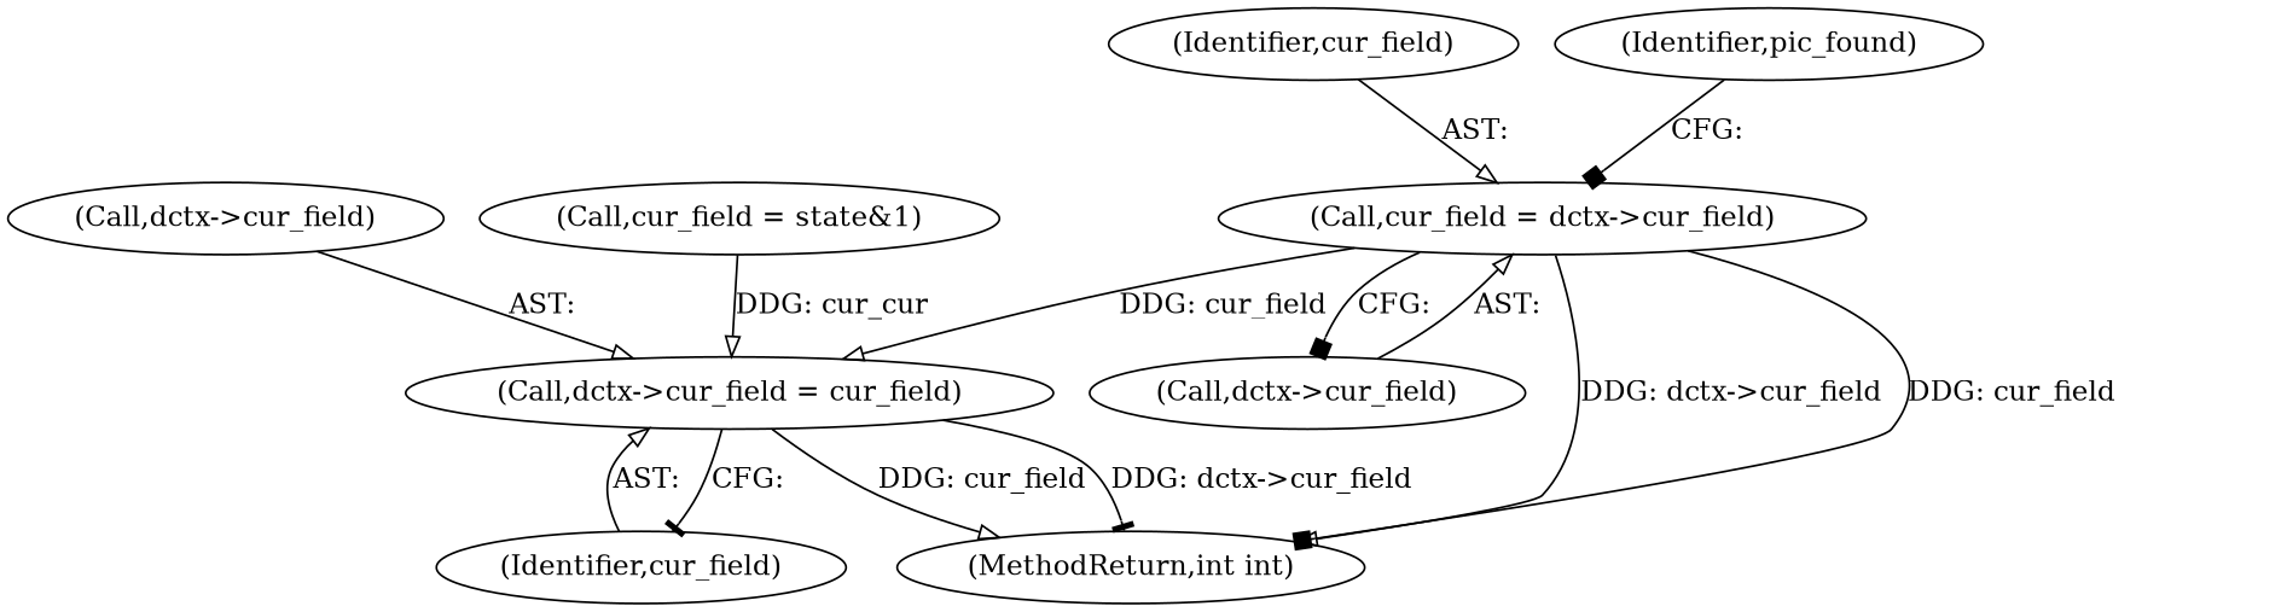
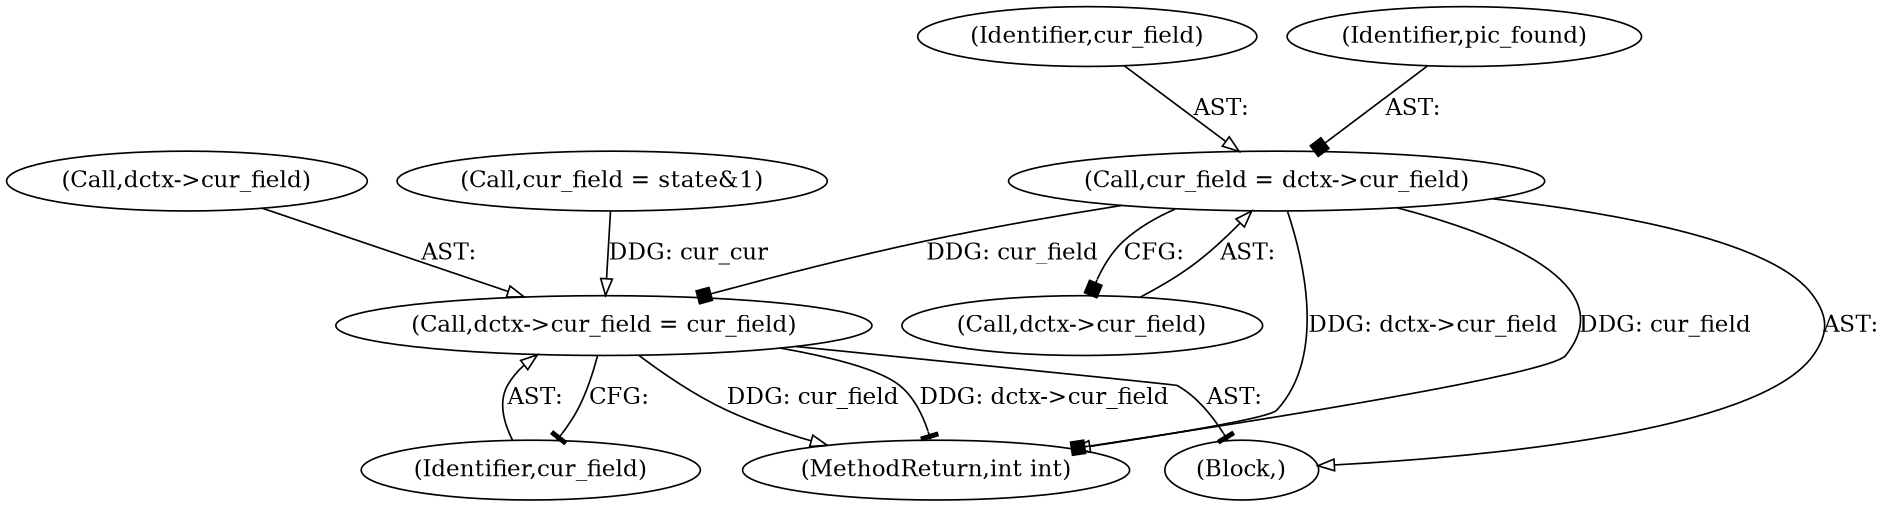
  digraph {
    edge [arrowhead=onormal]
    n1 [label="(Call,cur_field = dctx->cur_field)"]
    n2 [label="(Call,dctx->cur_field = cur_field)"]
    n3 [label="(MethodReturn,int int)"]
    n4 [label="(Call,dctx->cur_field)"]
+   n5 [label="(Block,)"]
    n6 [label="(Identifier,cur_field)"]
    n7 [label="(Call,cur_field = state&1)"]
    n8 [label="(Call,dctx->cur_field)"]
    n9 [label="(Identifier,cur_field)"]
    n10 [label="(Identifier,pic_found)"]
-   n1 -> n2 [label="DDG: cur_field"]
+   n1 -> n2 [arrowhead=box label="DDG: cur_field"]
    n1 -> n3 [label="DDG: dctx->cur_field"]
    n1 -> n3 [arrowhead=box label="DDG: cur_field"]
    n1 -> n4 [arrowhead=box label="CFG: "]
+   n1 -> n5 [label="AST: "]
    n2 -> n3 [label="DDG: cur_field"]
    n2 -> n3 [arrowhead=tee label="DDG: dctx->cur_field"]
+   n2 -> n5 [arrowhead=tee label="AST: "]
    n2 -> n6 [arrowhead=tee label="CFG: "]
    n4 -> n1 [label="AST: "]
    n6 -> n2 [label="AST: "]
    n7 -> n2 [label="DDG: cur_cur"]
    n8 -> n2 [label="AST: "]
    n9 -> n1 [label="AST: "]
-   n10 -> n1 [arrowhead=box label="CFG: "]
+   n10 -> n1 [arrowhead=box label="AST: "]
  }
